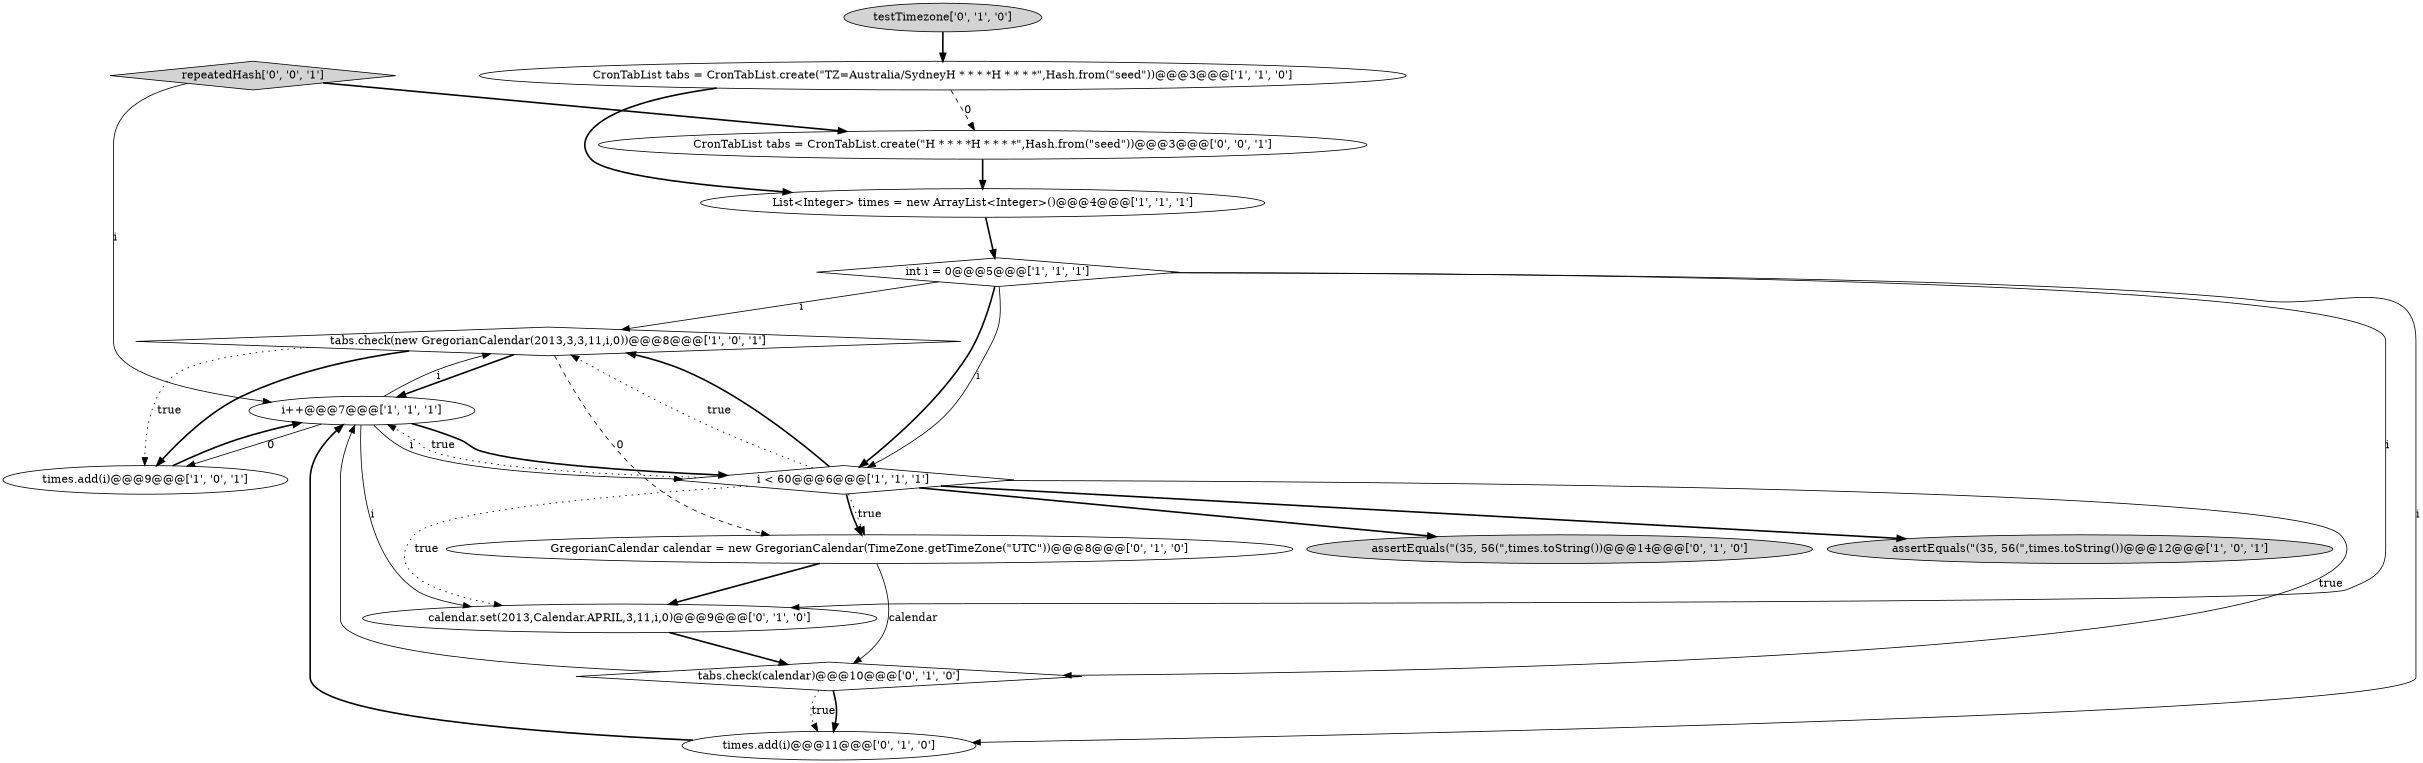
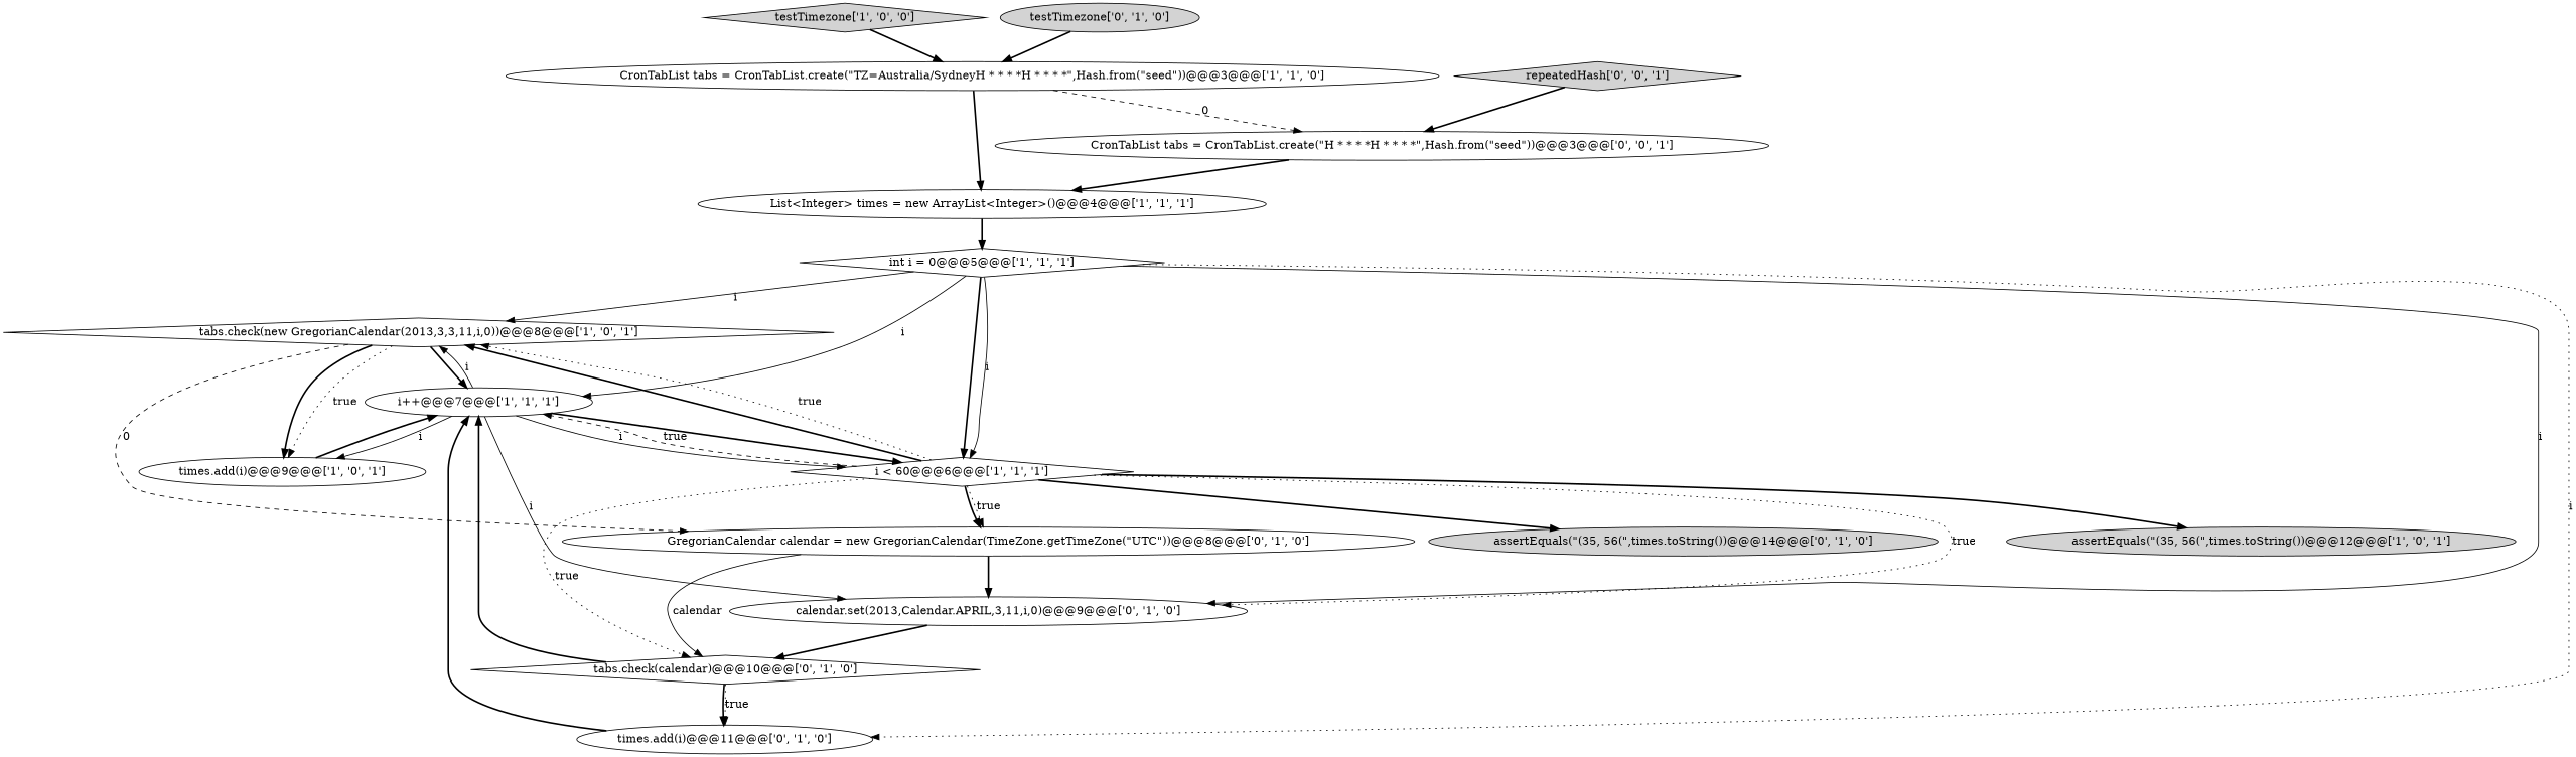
  digraph {
    node [fillcolor=white shape=ellipse style=filled]
    edge [style=bold]
    n1 [label="tabs.check(new GregorianCalendar(2013,3,3,11,i,0))@@@8@@@['1', '0', '1']" shape=diamond]
    n2 [label="i++@@@7@@@['1', '1', '1']"]
    n3 [label="GregorianCalendar calendar = new GregorianCalendar(TimeZone.getTimeZone(\"UTC\"))@@@8@@@['0', '1', '0']"]
    n4 [label="times.add(i)@@@9@@@['1', '0', '1']"]
    n5 [label="i < 60@@@6@@@['1', '1', '1']" shape=diamond]
    n6 [label="calendar.set(2013,Calendar.APRIL,3,11,i,0)@@@9@@@['0', '1', '0']"]
    n7 [label="tabs.check(calendar)@@@10@@@['0', '1', '0']" shape=diamond]
    n8 [label="CronTabList tabs = CronTabList.create(\"TZ=Australia/SydneyH * * * *H * * * *\",Hash.from(\"seed\"))@@@3@@@['1', '1', '0']"]
    n9 [label="CronTabList tabs = CronTabList.create(\"H * * * *H * * * *\",Hash.from(\"seed\"))@@@3@@@['0', '0', '1']"]
    n10 [label="List<Integer> times = new ArrayList<Integer>()@@@4@@@['1', '1', '1']"]
    n11 [label="int i = 0@@@5@@@['1', '1', '1']" shape=diamond]
    n12 [label="times.add(i)@@@11@@@['0', '1', '0']"]
    n13 [fillcolor=lightgray label="assertEquals(\"(35, 56(\",times.toString())@@@14@@@['0', '1', '0']"]
    n14 [fillcolor=lightgray label="assertEquals(\"(35, 56(\",times.toString())@@@12@@@['1', '0', '1']"]
    n15 [fillcolor=lightgray label="repeatedHash['0', '0', '1']" shape=diamond]
+   n16 [fillcolor=lightgray label="testTimezone['1', '0', '0']" shape=diamond]
    n17 [fillcolor=lightgray label="testTimezone['0', '1', '0']"]
    n1 -> n2
    n1 -> n3 [label=0 style=dashed]
    n1 -> n4 [label=true style=dotted]
    n1 -> n4
    n2 -> n1 [label=i style=solid]
-   n2 -> n4 [label=0 style=solid]
+   n2 -> n4 [label=i style=solid]
    n2 -> n5
    n2 -> n5 [label=i style=solid]
    n2 -> n6 [label=i style=solid]
    n3 -> n6
    n3 -> n7 [label=calendar style=solid]
    n4 -> n2
    n5 -> n1
    n5 -> n1 [label=true style=dotted]
-   n5 -> n2 [label=true style=dotted]
+   n5 -> n2 [label=true style=dashed]
    n5 -> n3 [label=true style=dotted]
    n5 -> n3
    n5 -> n6 [label=true style=dotted]
-   n5 -> n7 [label=true style=solid]
+   n5 -> n7 [label=true style=dotted]
    n5 -> n13
    n5 -> n14
    n6 -> n7
-   n7 -> n2 [style=solid]
+   n7 -> n2
    n7 -> n12 [label=true style=dotted]
    n7 -> n12
    n8 -> n9 [label=0 style=dashed]
    n8 -> n10
    n9 -> n10
    n10 -> n11
    n11 -> n1 [label=i style=solid]
-   n15 -> n2 [label=i style=solid]
+   n11 -> n2 [label=i style=solid]
    n11 -> n5
    n11 -> n5 [label=i style=solid]
    n11 -> n6 [label=i style=solid]
-   n11 -> n12 [label=i style=solid]
+   n11 -> n12 [label=i style=dotted]
    n12 -> n2
    n15 -> n9
+   n16 -> n8
    n17 -> n8
  }
